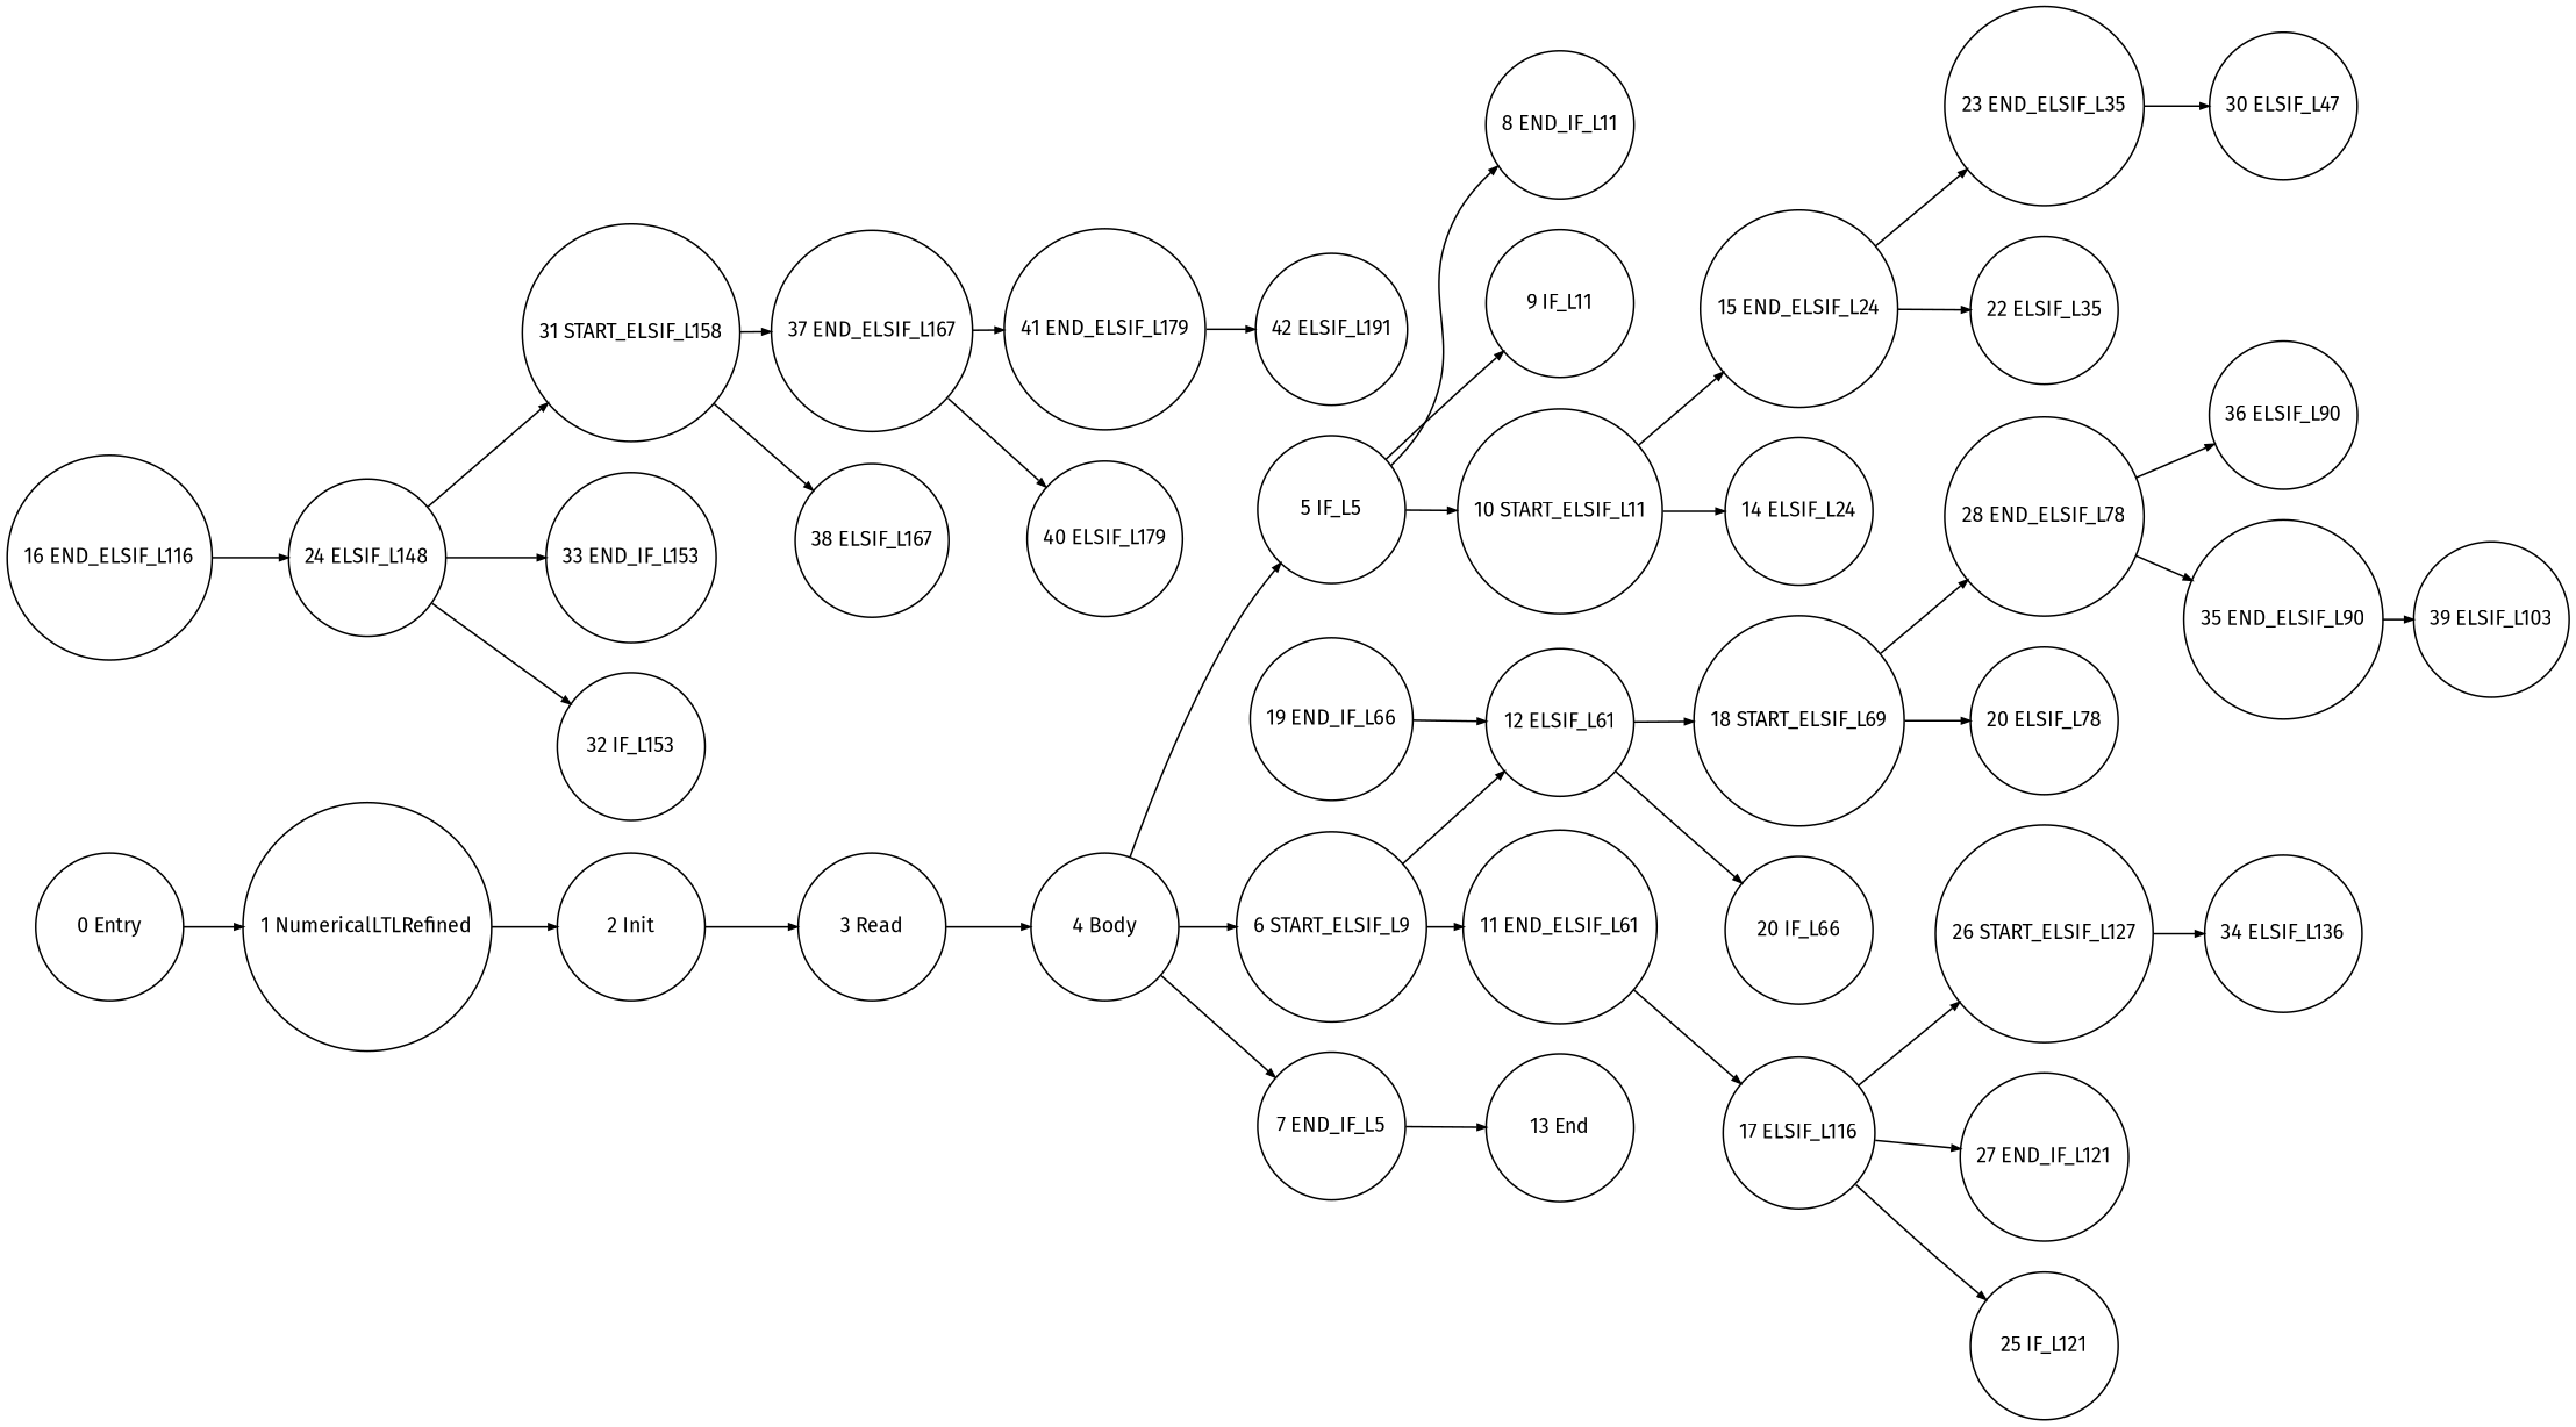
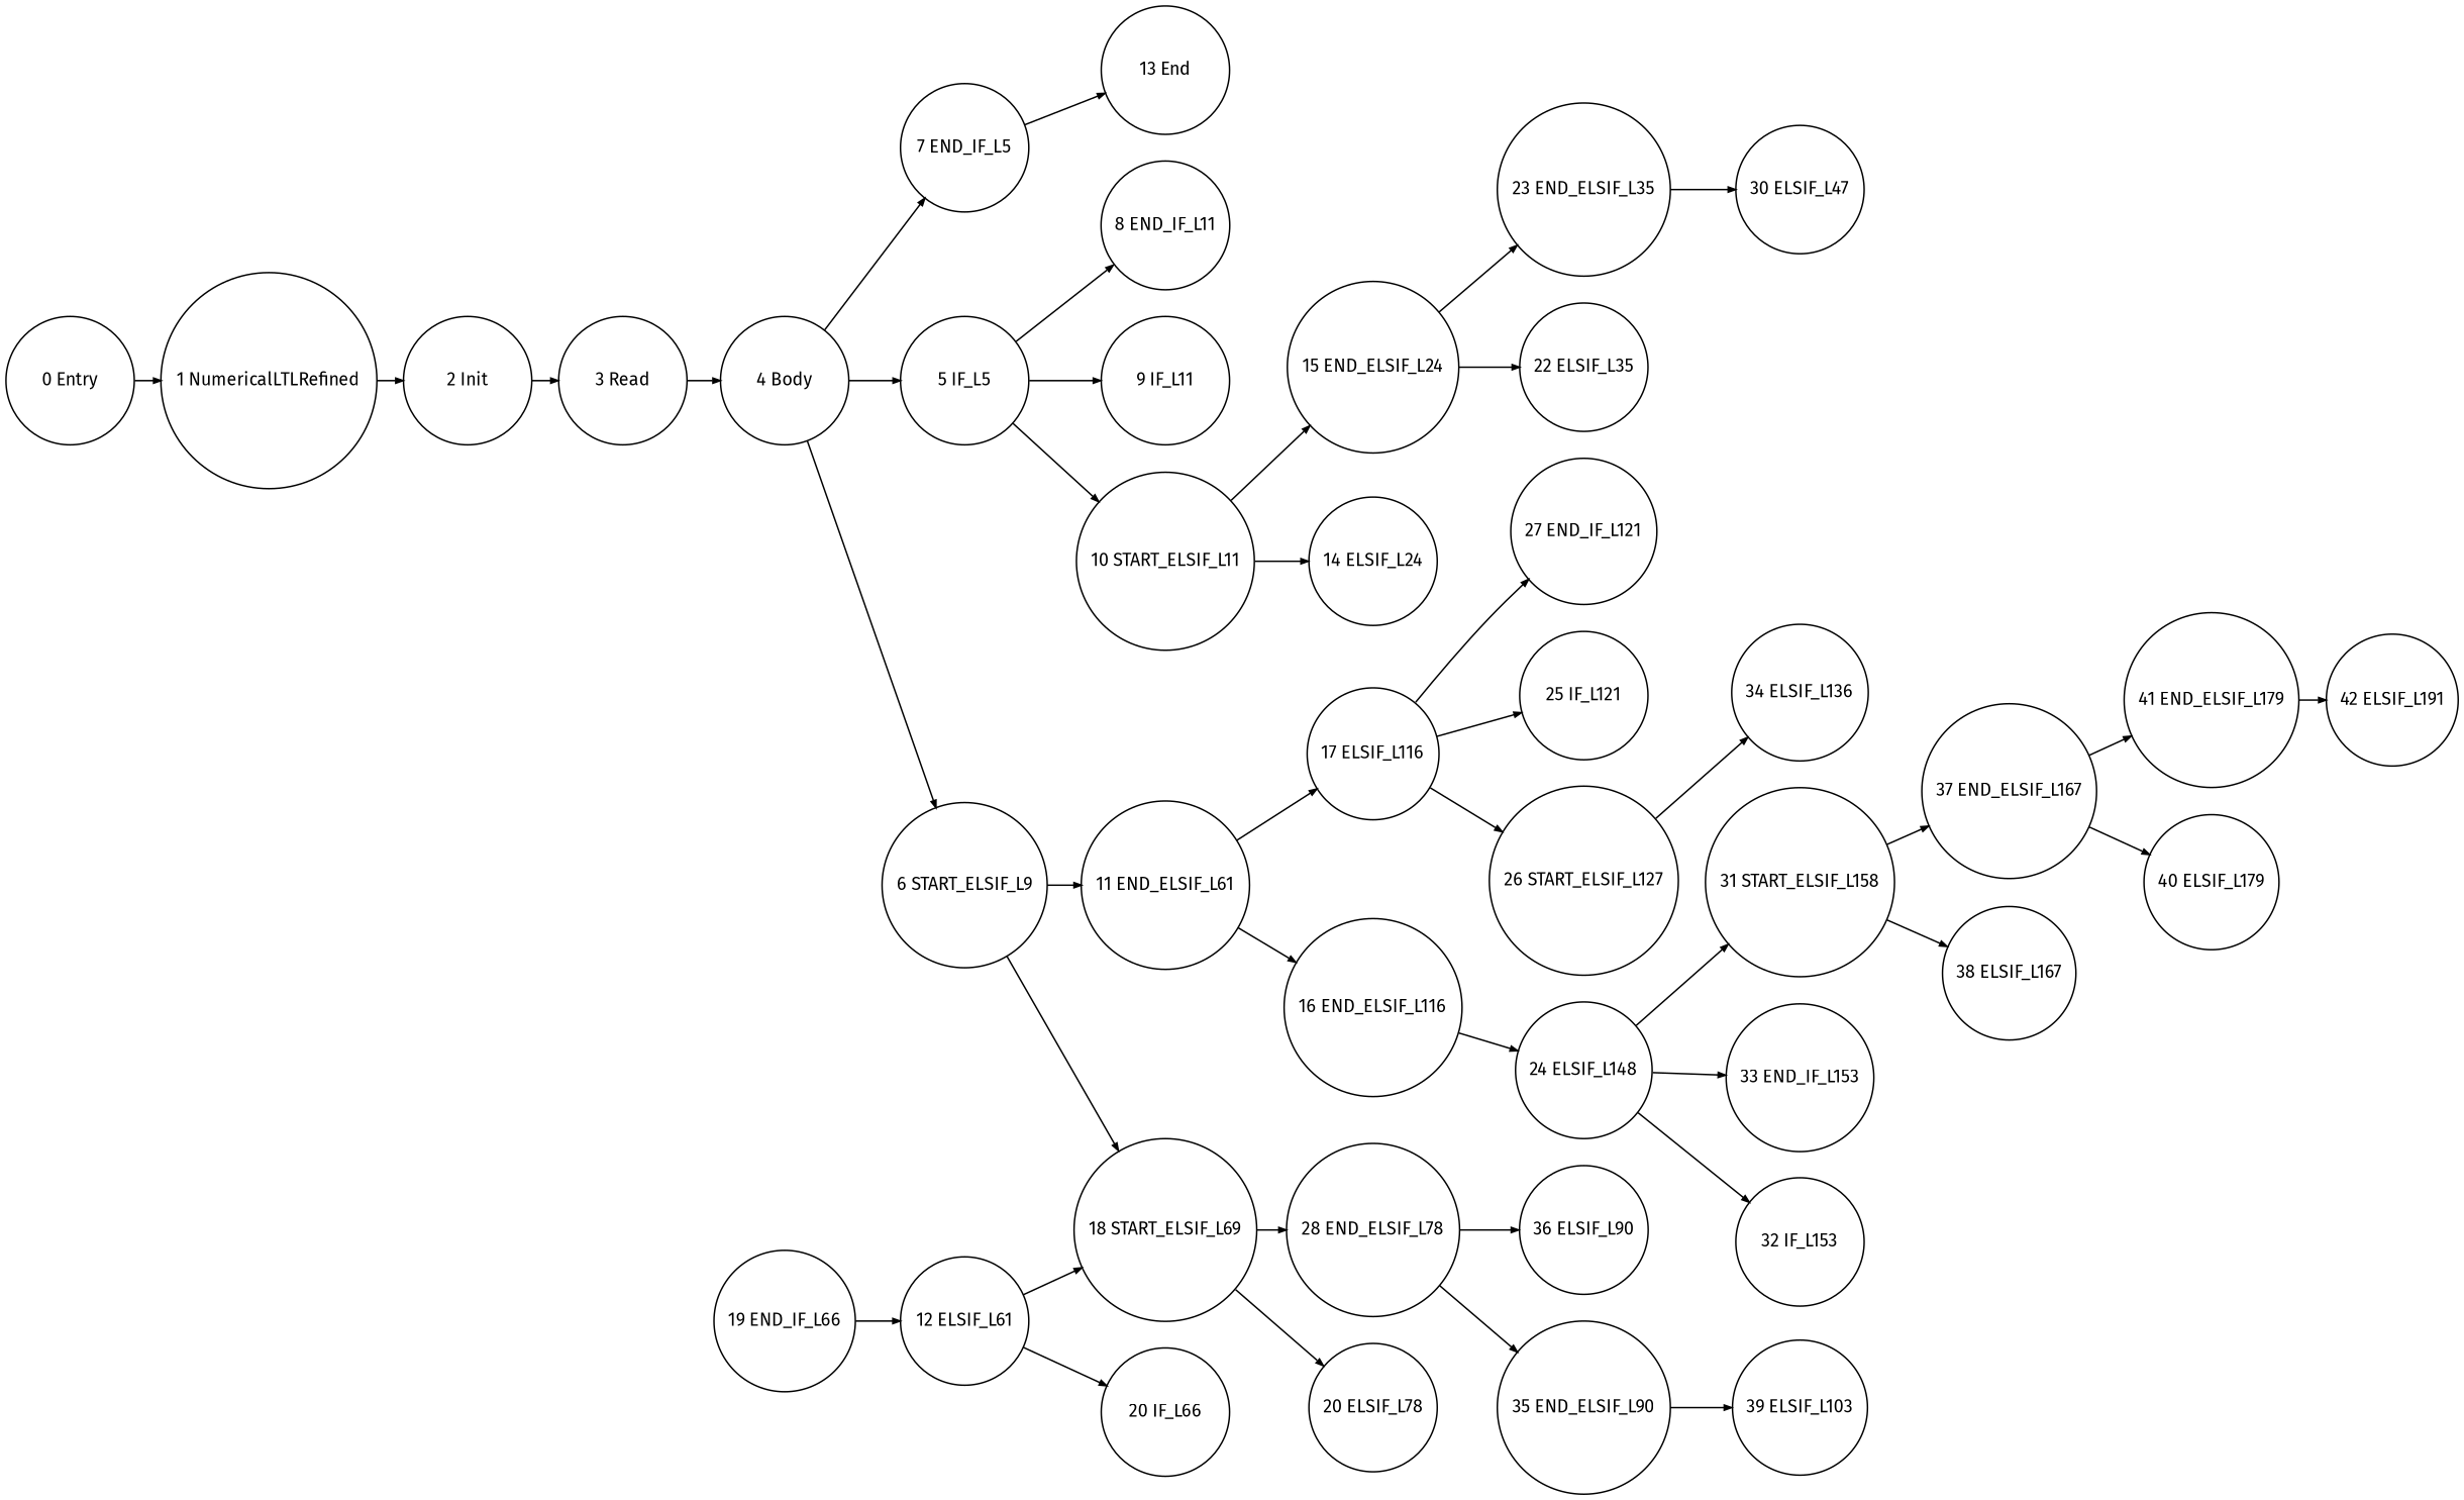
  digraph {
    fontname="Fira Sans"
    rankdir=LR
    ranksep=.25
    node [fontname="Fira Sans" fontsize=12 shape=circle]
    edge [arrowsize=.5 fontname="Fira Sans"]
    "1 NumericalLTLRefined" [height=1.2]
    "2 Init" [height=1.2]
    "3 Read" [height=1.2]
    "24 ELSIF_L148" [height=1.2]
    "31 START_ELSIF_L158" [height=1.2]
    "33 END_IF_L153" [height=1.2]
    "32 IF_L153" [height=1.2]
    "37 END_ELSIF_L167" [height=1.2]
    "38 ELSIF_L167" [height=1.2]
    "13 End" [height=1.2]
    "28 END_ELSIF_L78" [height=1.2]
    "36 ELSIF_L90" [height=1.2]
    "35 END_ELSIF_L90" [height=1.2]
    "39 ELSIF_L103" [height=1.2]
    "5 IF_L5" [height=1.2]
    "8 END_IF_L11" [height=1.2]
    "9 IF_L11" [height=1.2]
    n18 [height=1.2 label="10 START_ELSIF_L11"]
    "15 END_ELSIF_L24" [height=1.2]
    "14 ELSIF_L24" [height=1.2]
    "6 START_ELSIF_L9" [height=1.2]
    "12 ELSIF_L61" [height=1.2]
    "11 END_ELSIF_L61" [height=1.2]
    "18 START_ELSIF_L69" [height=1.2]
    "20 IF_L66" [height=1.2]
    "17 ELSIF_L116" [height=1.2]
    "16 END_ELSIF_L116" [height=1.2]
    "41 END_ELSIF_L179" [height=1.2]
    "40 ELSIF_L179" [height=1.2]
    "42 ELSIF_L191" [height=1.2]
    "19 END_IF_L66" [height=1.2]
    n32 [height=1.2 label="20 ELSIF_L78"]
    "23 END_ELSIF_L35" [height=1.2]
    "30 ELSIF_L47" [height=1.2]
    "7 END_IF_L5" [height=1.2]
    "26 START_ELSIF_L127" [height=1.2]
    "34 ELSIF_L136" [height=1.2]
    "0 Entry" [height=1.2]
    "4 Body" [height=1.2]
    "27 END_IF_L121" [height=1.2]
    "25 IF_L121" [height=1.2]
    "22 ELSIF_L35" [height=1.2]
    "1 NumericalLTLRefined" -> "2 Init"
    "2 Init" -> "3 Read"
    "3 Read" -> "4 Body"
    "24 ELSIF_L148" -> "31 START_ELSIF_L158"
    "24 ELSIF_L148" -> "33 END_IF_L153"
    "24 ELSIF_L148" -> "32 IF_L153"
    "31 START_ELSIF_L158" -> "37 END_ELSIF_L167"
    "31 START_ELSIF_L158" -> "38 ELSIF_L167"
    "37 END_ELSIF_L167" -> "41 END_ELSIF_L179"
    "37 END_ELSIF_L167" -> "40 ELSIF_L179"
    "28 END_ELSIF_L78" -> "36 ELSIF_L90"
    "28 END_ELSIF_L78" -> "35 END_ELSIF_L90"
    "35 END_ELSIF_L90" -> "39 ELSIF_L103"
    "5 IF_L5" -> "8 END_IF_L11"
    "5 IF_L5" -> "9 IF_L11"
    "5 IF_L5" -> n18
    n18 -> "15 END_ELSIF_L24"
    n18 -> "14 ELSIF_L24"
    "15 END_ELSIF_L24" -> "23 END_ELSIF_L35"
    "15 END_ELSIF_L24" -> "22 ELSIF_L35"
-   "6 START_ELSIF_L9" -> "12 ELSIF_L61"
+   "6 START_ELSIF_L9" -> "18 START_ELSIF_L69"
    "6 START_ELSIF_L9" -> "11 END_ELSIF_L61"
    "12 ELSIF_L61" -> "18 START_ELSIF_L69"
    "12 ELSIF_L61" -> "20 IF_L66"
    "11 END_ELSIF_L61" -> "17 ELSIF_L116"
+   "11 END_ELSIF_L61" -> "16 END_ELSIF_L116"
    "18 START_ELSIF_L69" -> "28 END_ELSIF_L78"
    "18 START_ELSIF_L69" -> n32
    "17 ELSIF_L116" -> "26 START_ELSIF_L127"
    "17 ELSIF_L116" -> "27 END_IF_L121"
    "17 ELSIF_L116" -> "25 IF_L121"
    "16 END_ELSIF_L116" -> "24 ELSIF_L148"
    "41 END_ELSIF_L179" -> "42 ELSIF_L191"
    "19 END_IF_L66" -> "12 ELSIF_L61"
    "23 END_ELSIF_L35" -> "30 ELSIF_L47"
    "7 END_IF_L5" -> "13 End"
    "26 START_ELSIF_L127" -> "34 ELSIF_L136"
    "0 Entry" -> "1 NumericalLTLRefined"
    "4 Body" -> "5 IF_L5"
    "4 Body" -> "6 START_ELSIF_L9"
    "4 Body" -> "7 END_IF_L5"
  }
